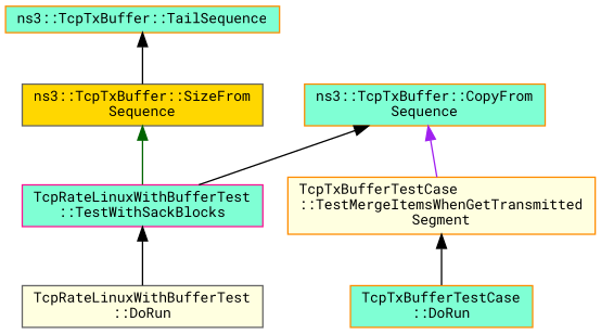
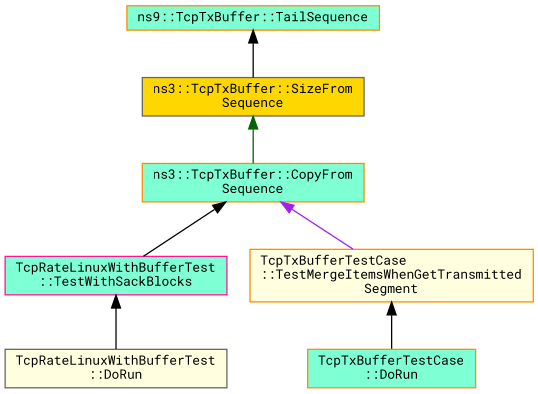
  digraph {
    fontname="Roboto Mono"
    rankdir=TB
    node [color=darkorange fillcolor=aquamarine fontname="Roboto Mono" fontsize=10 shape=record style=filled]
    edge [color=black dir=back fontname="Roboto Mono" fontsize=10 labelfontname=Helvetica labelfontsize=10 style=solid]
-   n1 [fontcolor=black height=0.2 label="ns3::TcpTxBuffer::TailSequence" width=0.4]
+   n1 [fontcolor=black height=0.2 label="ns9::TcpTxBuffer::TailSequence" width=0.4]
    n2 [color=gray40 fillcolor=gold height=0.2 label="ns3::TcpTxBuffer::SizeFrom\lSequence" width=0.4]
    n3 [height=0.2 label="ns3::TcpTxBuffer::CopyFrom\lSequence" width=0.4]
    n4 [color=deeppink height=0.2 label="TcpRateLinuxWithBufferTest\l::TestWithSackBlocks" width=0.4]
    n5 [fillcolor=lightyellow height=0.2 label="TcpTxBufferTestCase\l::TestMergeItemsWhenGetTransmitted\lSegment" width=0.4]
    n6 [color=gray40 fillcolor=lightyellow height=0.2 label="TcpRateLinuxWithBufferTest\l::DoRun" width=0.4]
    n7 [height=0.2 label="TcpTxBufferTestCase\l::DoRun" width=0.4]
    n1 -> n2
-   n2 -> n4 [color=darkgreen]
+   n2 -> n3 [color=darkgreen]
    n3 -> n4
    n3 -> n5 [color=purple]
    n4 -> n6
    n5 -> n7
  }
